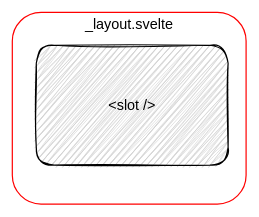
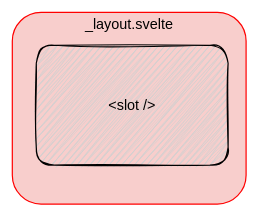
  <mxCell id="0" />
  <mxCell id="1" parent="0" />
- <mxCell id="2" value="_layout.svelte" style="rounded=1;whiteSpace=wrap;html=1;strokeColor=#ff0000;strokeWidth=2;fillColor=#FFFFFF;verticalAlign=top;fontSize=24;fillStyle=auto;" vertex="1" parent="1"><mxGeometry x="20" y="20" width="390" height="320" as="geometry" /></mxCell>
+ <mxCell id="2" value="_layout.svelte" style="rounded=1;whiteSpace=wrap;html=1;strokeColor=#ff0000;strokeWidth=2;fillColor=#f8cecc;verticalAlign=top;fontSize=24;fillStyle=auto;" vertex="1" parent="1"><mxGeometry x="20" y="20" width="390" height="320" as="geometry" /></mxCell>
  <mxCell id="3" value="&amp;lt;slot /&amp;gt;" style="rounded=1;whiteSpace=wrap;html=1;strokeColor=#000000;strokeWidth=2;glass=0;shadow=0;sketch=1;curveFitting=1;jiggle=2;fillColor=#d1d1d1;fontSize=24;fillStyle=zigzag;" vertex="1" parent="1"><mxGeometry x="60" y="75" width="320" height="200" as="geometry" /></mxCell>
